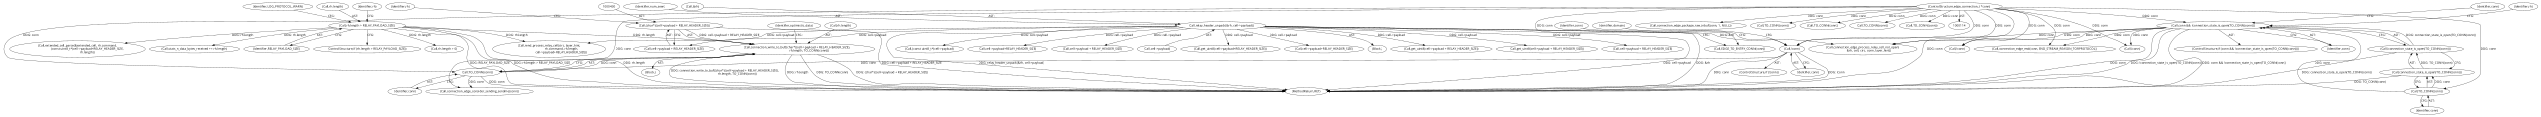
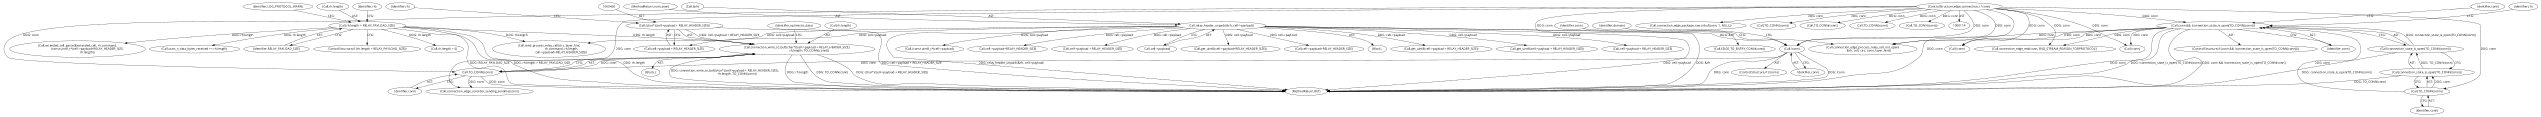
  digraph {
    fontname="Open Sans"
    node [fontname="Open Sans"]
    edge [fontname="Open Sans"]
    n1 [label="(Call,connection_write_to_buf((char*)(cell->payload + RELAY_HEADER_SIZE),\n                              rh.length, TO_CONN(conn)))"]
    n2 [label="(Call,TO_CONN(conn))"]
    n3 [label="(Block,)"]
    n4 [label="(MethodReturn,RET)"]
    n5 [label="(Identifier,conn)"]
    n6 [label="(Call,connection_edge_consider_sending_sendme(conn))"]
    n7 [label="(Call,(char*)(cell->payload + RELAY_HEADER_SIZE))"]
    n8 [label="(Call,cell->payload + RELAY_HEADER_SIZE)"]
    n9 [label="(Call,relay_header_unpack(&rh, cell->payload))"]
    n10 [label="(Call,get_uint8(cell->payload + RELAY_HEADER_SIZE))"]
    n11 [label="(Call,get_uint8(cell->payload + RELAY_HEADER_SIZE))"]
    n12 [label="(Call,cell->payload + RELAY_HEADER_SIZE)"]
    n13 [label="(Call,cell->payload+RELAY_HEADER_SIZE)"]
    n14 [label="(Call,cell->payload + RELAY_HEADER_SIZE)"]
    n15 [label="(Call,cell->payload)"]
    n16 [label="(Call,get_uint8(cell->payload+RELAY_HEADER_SIZE))"]
    n17 [label="(Call,cell->payload+RELAY_HEADER_SIZE)"]
    n18 [label="(Call,rend_process_relay_cell(circ, layer_hint,\n                              rh.command, rh.length,\n                              cell->payload+RELAY_HEADER_SIZE))"]
    n19 [label="(Block,)"]
    n20 [label="(Call,connection_edge_process_relay_cell_not_open(\n               &rh, cell, circ, conn, layer_hint))"]
    n21 [label="(Call,(const uint8_t*)cell->payload)"]
    n22 [label="(Call,rh.length > RELAY_PAYLOAD_SIZE)"]
    n23 [label="(Call,extended_cell_parse(&extended_cell, rh.command,\n                        (const uint8_t*)cell->payload+RELAY_HEADER_SIZE,\n                        rh.length))"]
    n24 [label="(Call,stats_n_data_bytes_received += rh.length)"]
    n25 [label="(Identifier,RELAY_PAYLOAD_SIZE)"]
    n26 [label="(ControlStructure,if (rh.length > RELAY_PAYLOAD_SIZE))"]
    n27 [label="(Call,rh.length > 0)"]
    n28 [label="(Call,!conn)"]
    n29 [label="(ControlStructure,if (!conn))"]
    n30 [label="(Identifier,conn)"]
    n31 [label="(Call,conn && !connection_state_is_open(TO_CONN(conn)))"]
    n32 [label="(Call,!connection_state_is_open(TO_CONN(conn)))"]
    n33 [label="(ControlStructure,if (conn && !connection_state_is_open(TO_CONN(conn))))"]
    n34 [label="(Call,connection_edge_end(conn, END_STREAM_REASON_TORPROTOCOL))"]
    n35 [label="(Call,!conn)"]
    n36 [label="(Call,!conn)"]
    n37 [label="(Identifier,conn)"]
    n38 [label="(Call,connection_state_is_open(TO_CONN(conn)))"]
    n39 [label="(Call,TO_CONN(conn))"]
    n40 [label="(Identifier,conn)"]
    n41 [label="(ControlStructure,edge_connection_t *conn)"]
    n42 [label="(Call,connection_edge_package_raw_inbuf(conn, 1, NULL))"]
    n43 [label="(Call,TO_CONN(conn))"]
    n44 [label="(Call,EDGE_TO_ENTRY_CONN(conn))"]
    n45 [label="(Call,TO_CONN(conn))"]
    n46 [label="(Call,TO_CONN(conn))"]
    n47 [label="(Call,TO_CONN(conn))"]
    1000114
-   n49 [label="(Identifier,num_seen)"]
+   n49 [label="(MethodReturn,num_seen)"]
    n50 [label="(Identifier,LOG_PROTOCOL_WARN)"]
    n51 [label="(Identifier,optimistic_data)"]
    n52 [label="(Identifier,conn)"]
    n53 [label="(Call,rh.length)"]
    n54 [label="(Identifier,rh)"]
    n55 [label="(Call,&rh)"]
    n56 [label="(Identifier,rh)"]
    n57 [label="(Call,rh.length)"]
    n58 [label="(Identifier,conn)"]
    n59 [label="(Identifier,domain)"]
    n60 [label="(Identifier,rh)"]
    1000430
    n1 -> n2 [label="CFG: "]
    n1 -> n3 [label="AST: "]
    n1 -> n4 [label="DDG: connection_write_to_buf((char*)(cell->payload + RELAY_HEADER_SIZE),\n                              rh.length, TO_CONN(conn))"]
    n1 -> n4 [label="DDG: rh.length"]
    n1 -> n4 [label="DDG: TO_CONN(conn)"]
    n1 -> n4 [label="DDG: (char*)(cell->payload + RELAY_HEADER_SIZE)"]
    n2 -> n1 [label="AST: "]
    n2 -> n1 [label="DDG: conn"]
    n2 -> n4 [label="DDG: conn"]
    n2 -> n5 [label="CFG: "]
    n2 -> n6 [label="DDG: conn"]
    n5 -> n2 [label="AST: "]
    n7 -> n1 [label="AST: "]
    n7 -> n1 [label="DDG: cell->payload + RELAY_HEADER_SIZE"]
    n7 -> n4 [label="DDG: cell->payload + RELAY_HEADER_SIZE"]
    n7 -> n8 [label="CFG: "]
    n8 -> n7 [label="AST: "]
    n9 -> n4 [label="DDG: &rh"]
    n9 -> n4 [label="DDG: relay_header_unpack(&rh, cell->payload)"]
    n9 -> n4 [label="DDG: cell->payload"]
    n9 -> n8 [label="DDG: cell->payload"]
    n9 -> n10 [label="DDG: cell->payload"]
    n9 -> n11 [label="DDG: cell->payload"]
    n9 -> n12 [label="DDG: cell->payload"]
    n9 -> n13 [label="DDG: cell->payload"]
    n9 -> n14 [label="DDG: cell->payload"]
-   n9 -> n44 [label="CFG: "]
+   n9 -> n15 [label="CFG: "]
    n9 -> n16 [label="DDG: cell->payload"]
    n9 -> n17 [label="DDG: cell->payload"]
    n9 -> n18 [label="DDG: cell->payload"]
    n9 -> n19 [label="AST: "]
    n9 -> n20 [label="DDG: &rh"]
    n9 -> n21 [label="DDG: cell->payload"]
    n15 -> n9 [label="AST: "]
    n22 -> n1 [label="DDG: rh.length"]
    n22 -> n4 [label="DDG: RELAY_PAYLOAD_SIZE"]
    n22 -> n4 [label="DDG: rh.length > RELAY_PAYLOAD_SIZE"]
    n22 -> n4 [label="DDG: rh.length"]
    n22 -> n18 [label="DDG: rh.length"]
    n22 -> n23 [label="DDG: rh.length"]
    n22 -> n24 [label="DDG: rh.length"]
    n22 -> n25 [label="CFG: "]
    n22 -> n26 [label="CFG: "]
    n22 -> n27 [label="DDG: rh.length"]
    n25 -> n22 [label="AST: "]
    n28 -> n2 [label="DDG: conn"]
    n28 -> n4 [label="DDG: !conn"]
    n28 -> n4 [label="DDG: conn"]
    n28 -> n29 [label="AST: "]
    n28 -> n30 [label="CFG: "]
    n30 -> n28 [label="AST: "]
    n31 -> n4 [label="DDG: conn"]
    n31 -> n4 [label="DDG: !connection_state_is_open(TO_CONN(conn))"]
    n31 -> n4 [label="DDG: conn && !connection_state_is_open(TO_CONN(conn))"]
    n31 -> n20 [label="DDG: conn"]
    n31 -> n28 [label="DDG: conn"]
    n31 -> n32 [label="CFG: "]
    n31 -> n33 [label="AST: "]
    n31 -> n34 [label="DDG: conn"]
    n31 -> n35 [label="DDG: conn"]
    n31 -> n36 [label="DDG: conn"]
    n31 -> n37 [label="CFG: "]
    n32 -> n4 [label="DDG: connection_state_is_open(TO_CONN(conn))"]
    n32 -> n31 [label="AST: "]
    n32 -> n31 [label="DDG: connection_state_is_open(TO_CONN(conn))"]
    n32 -> n38 [label="CFG: "]
    n37 -> n31 [label="AST: "]
    n38 -> n4 [label="DDG: TO_CONN(conn)"]
    n38 -> n32 [label="AST: "]
    n38 -> n32 [label="DDG: TO_CONN(conn)"]
    n38 -> n39 [label="CFG: "]
    n39 -> n31 [label="DDG: conn"]
    n39 -> n38 [label="AST: "]
    n39 -> n38 [label="DDG: conn"]
    n39 -> n40 [label="CFG: "]
    n40 -> n39 [label="AST: "]
    n41 -> n2 [label="DDG: conn"]
    n41 -> n4 [label="DDG: conn"]
    n41 -> n6 [label="DDG: conn"]
    n41 -> n20 [label="DDG: conn"]
    n41 -> n28 [label="DDG: conn"]
    n41 -> n31 [label="DDG: conn"]
    n41 -> n34 [label="DDG: conn"]
    n41 -> n35 [label="DDG: conn"]
    n41 -> n36 [label="DDG: conn"]
    n41 -> n39 [label="DDG: conn"]
    n41 -> n42 [label="DDG: conn"]
    n41 -> n43 [label="DDG: conn"]
    n41 -> n44 [label="DDG: conn"]
    n41 -> n45 [label="DDG: conn"]
    n41 -> n46 [label="DDG: conn"]
    n41 -> n47 [label="DDG: conn"]
    n41 -> 1000114 [label="AST: "]
    n49 -> n9 [label="AST: "]
    n50 -> n22 [label="CFG: "]
    n51 -> n1 [label="CFG: "]
    n52 -> n31 [label="CFG: "]
    n53 -> n22 [label="AST: "]
    n54 -> n7 [label="CFG: "]
    n55 -> n9 [label="AST: "]
    n56 -> n22 [label="CFG: "]
    n57 -> n1 [label="AST: "]
    n58 -> n28 [label="CFG: "]
    n59 -> n28 [label="CFG: "]
    n60 -> n31 [label="CFG: "]
    1000430 -> n7 [label="AST: "]
  }
